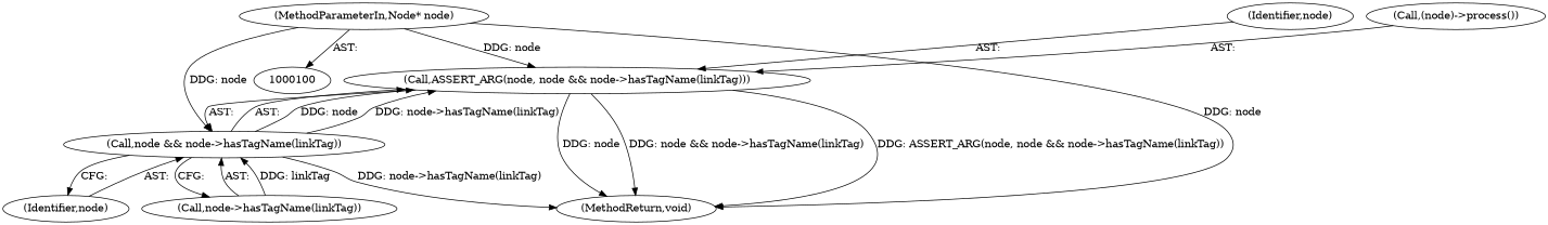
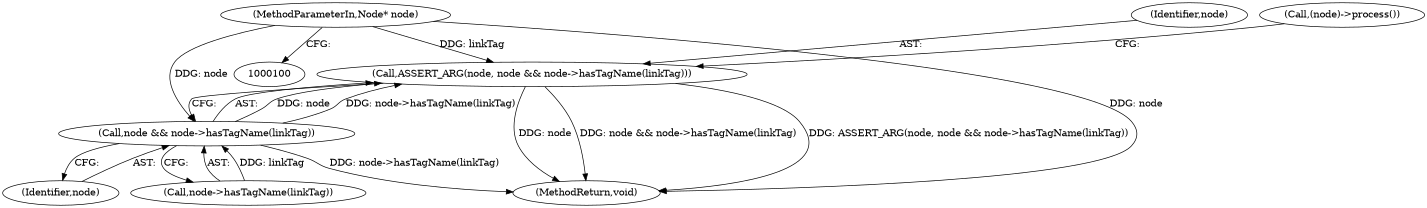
  digraph {
    n1 [label="(MethodParameterIn,Node* node)"]
    n2 [label="(Call,ASSERT_ARG(node, node && node->hasTagName(linkTag)))"]
    n3 [label="(Call,node && node->hasTagName(linkTag))"]
    n4 [label="(MethodReturn,void)"]
    1000100
    n6 [label="(Call,node->hasTagName(linkTag))"]
    n7 [label="(Identifier,node)"]
    n8 [label="(Call,(node)->process())"]
    n9 [label="(Identifier,node)"]
-   n1 -> n2 [label="DDG: node"]
+   n1 -> n2 [label="DDG: linkTag"]
    n1 -> n3 [label="DDG: node"]
    n1 -> n4 [label="DDG: node"]
-   n1 -> 1000100 [label="AST: "]
-   n2 -> n3 [label="AST: "]
+   n1 -> 1000100 [label="CFG: "]
+   n2 -> n3 [label="CFG: "]
    n2 -> n4 [label="DDG: node"]
    n2 -> n4 [label="DDG: node && node->hasTagName(linkTag)"]
    n2 -> n4 [label="DDG: ASSERT_ARG(node, node && node->hasTagName(linkTag))"]
    n3 -> n2 [label="AST: "]
    n3 -> n2 [label="DDG: node"]
    n3 -> n2 [label="DDG: node->hasTagName(linkTag)"]
    n3 -> n4 [label="DDG: node->hasTagName(linkTag)"]
    n3 -> n6 [label="CFG: "]
    n3 -> n7 [label="CFG: "]
    n6 -> n3 [label="AST: "]
    n6 -> n3 [label="DDG: linkTag"]
    n7 -> n3 [label="AST: "]
-   n8 -> n2 [label="AST: "]
+   n8 -> n2 [label="CFG: "]
    n9 -> n2 [label="AST: "]
  }
